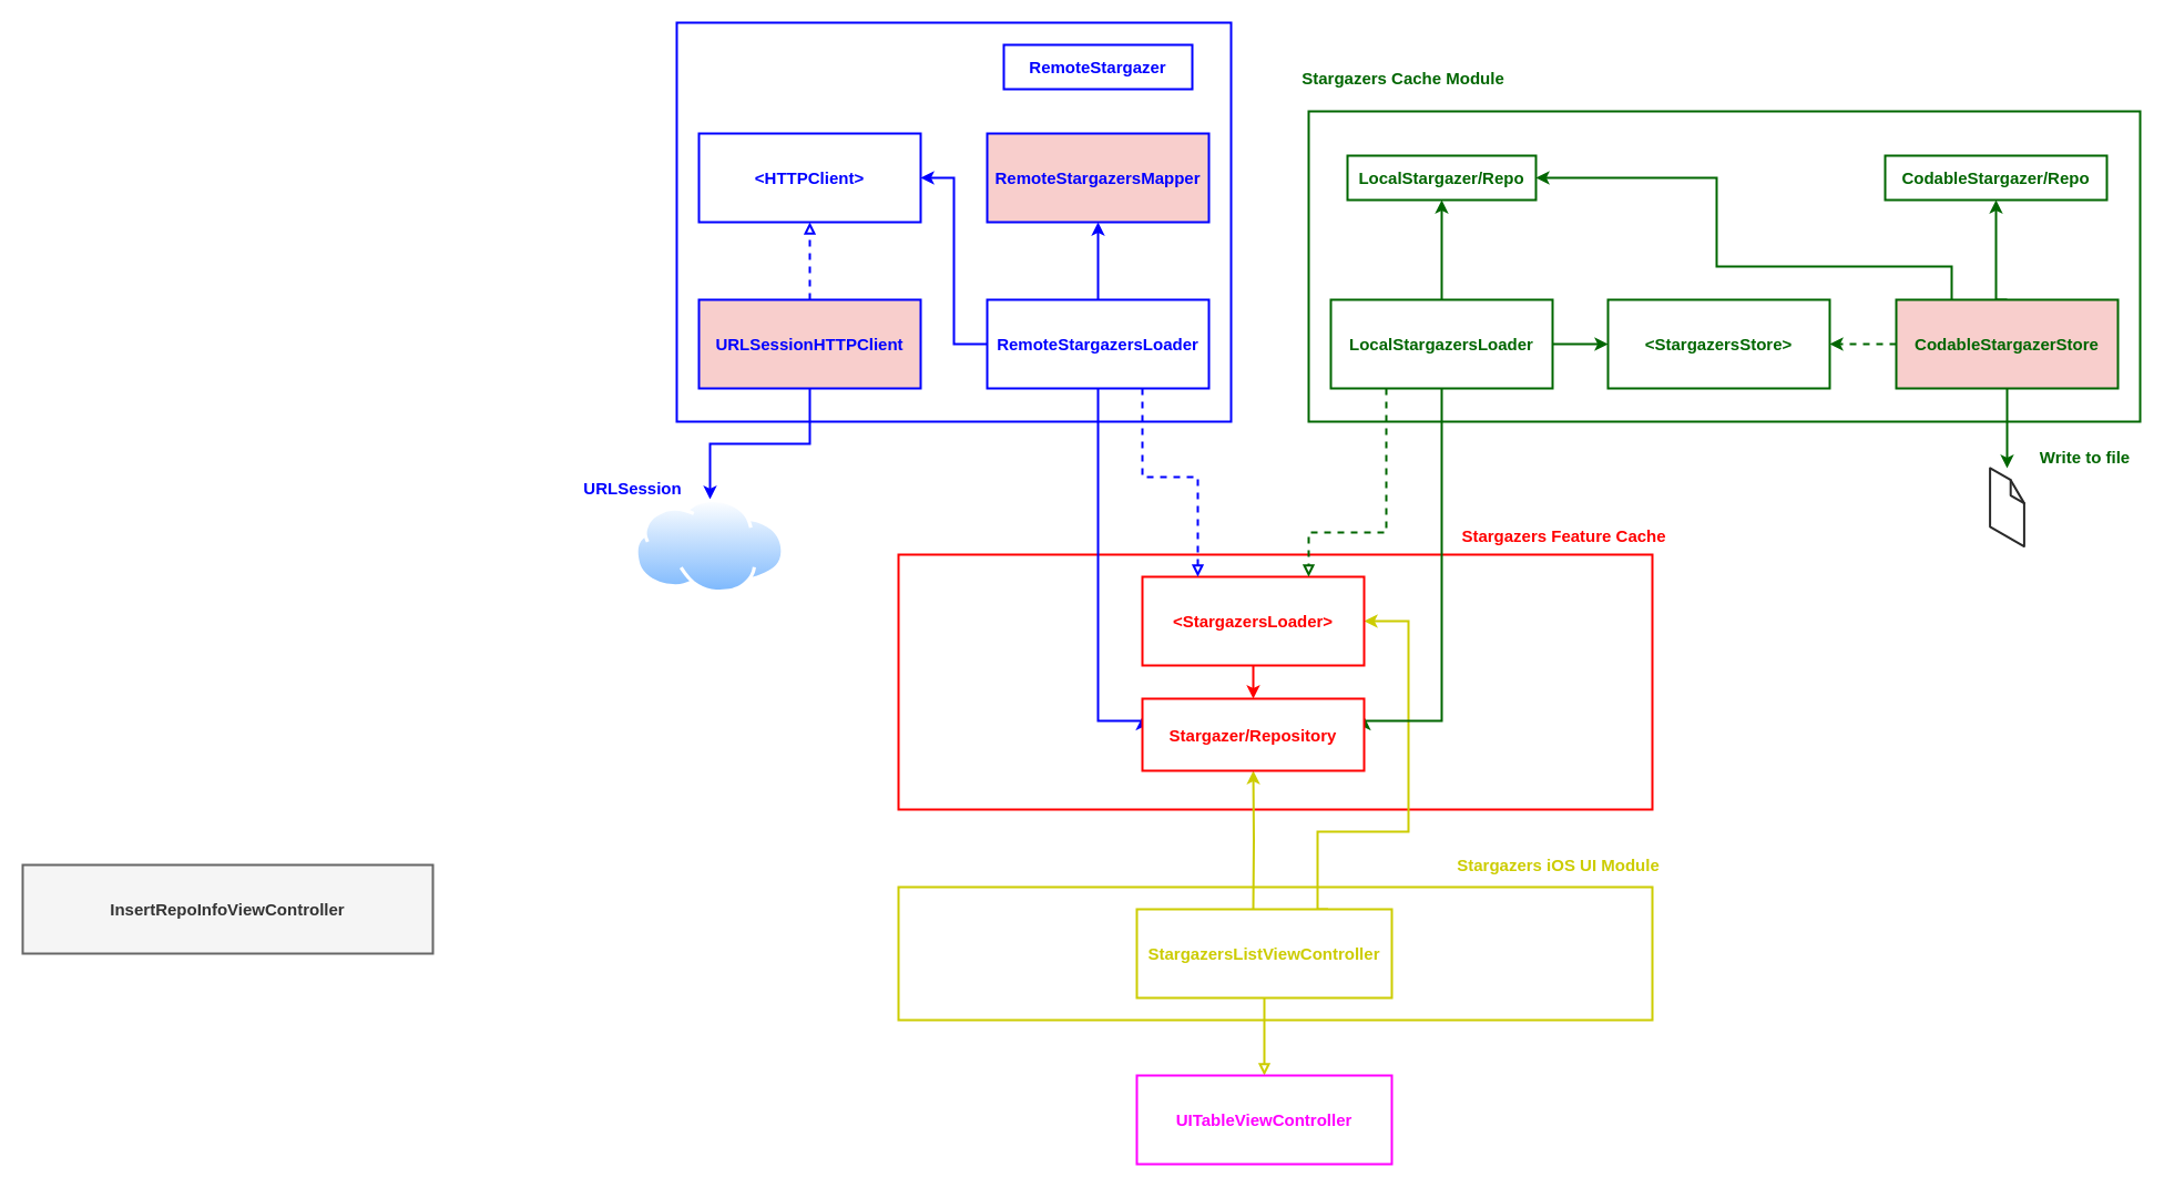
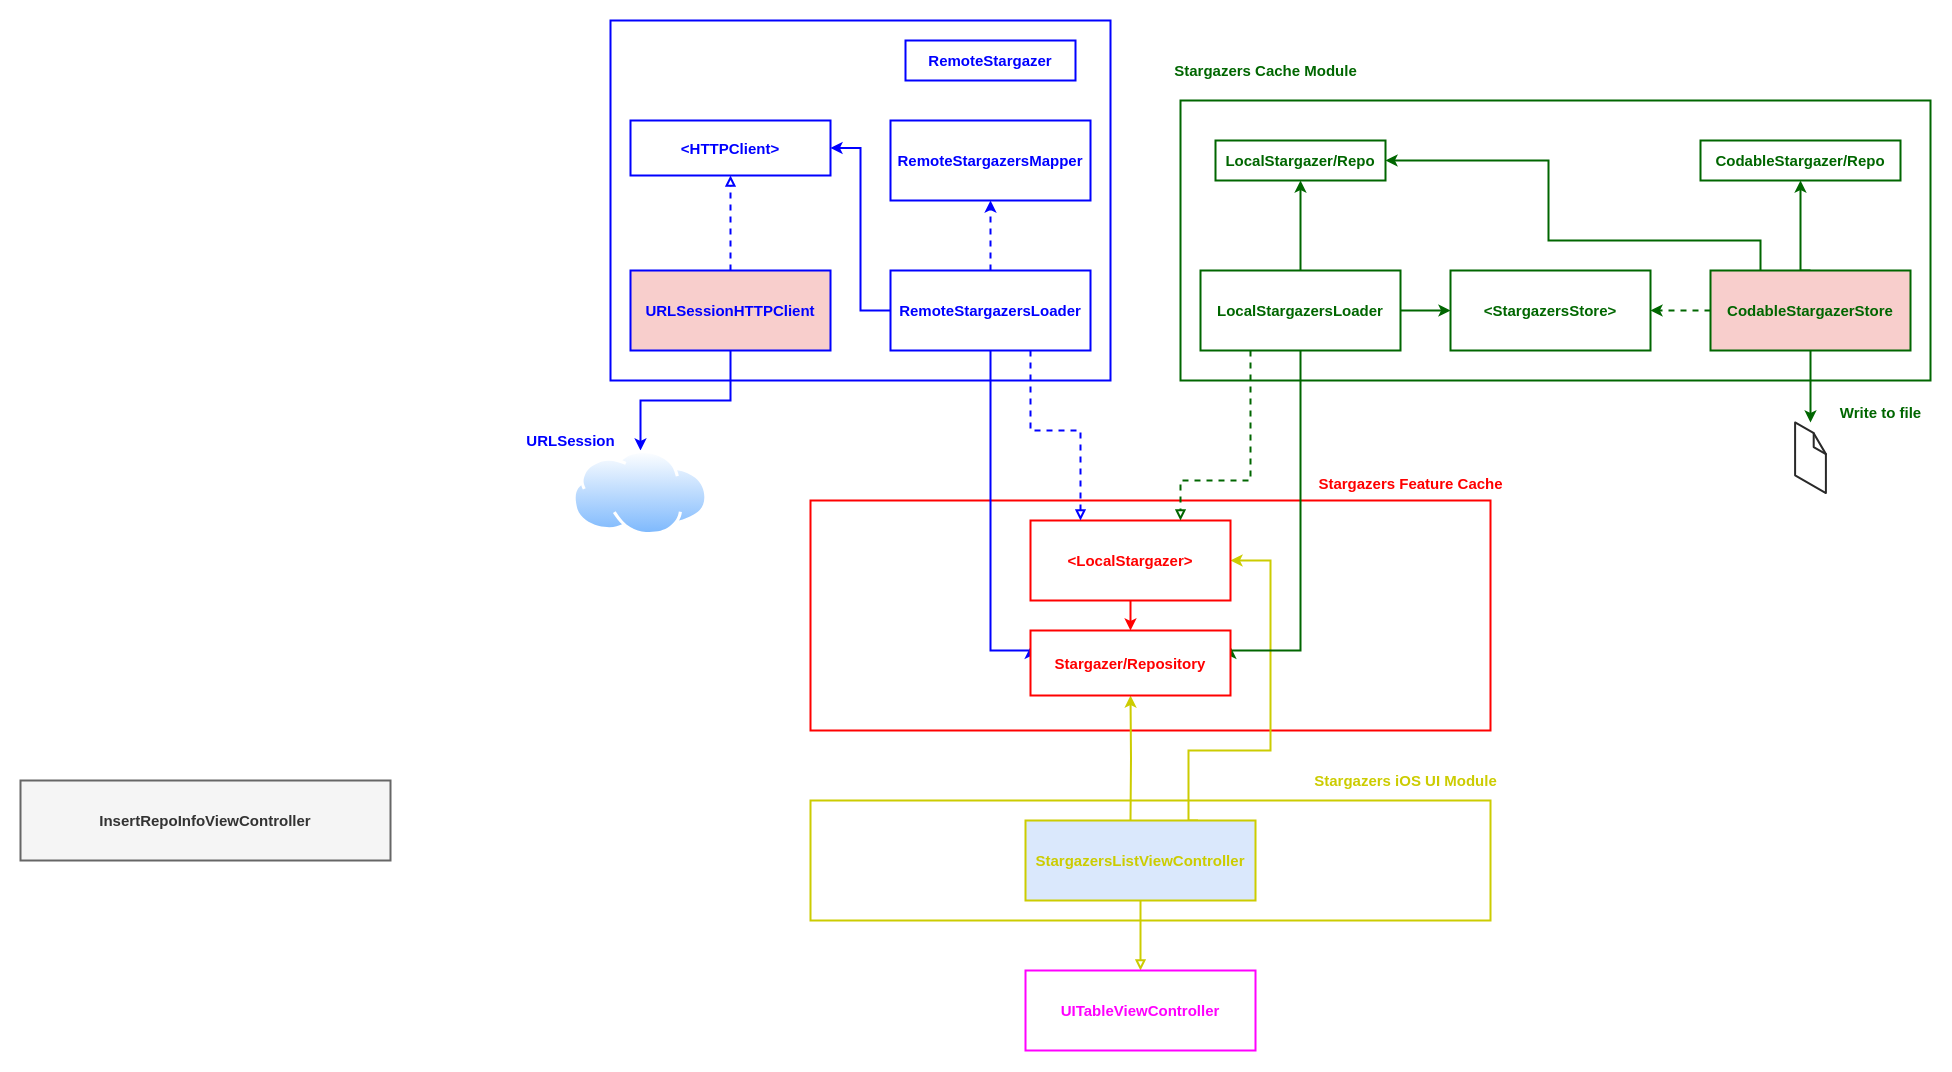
  <mxCell id="0" />
  <mxCell id="1" parent="0" />
  <mxCell id="2" value="" style="rounded=0;whiteSpace=wrap;html=1;fillColor=none;strokeWidth=2;strokeColor=#CCCC00;" vertex="1" parent="1"><mxGeometry x="810" y="800" width="680" height="120" as="geometry" /></mxCell>
  <mxCell id="3" value="" style="rounded=0;whiteSpace=wrap;html=1;fillColor=none;strokeWidth=2;strokeColor=#FF0000;" parent="1" vertex="1"><mxGeometry x="810" y="500" width="680" height="230" as="geometry" /></mxCell>
  <mxCell id="4" value="" style="rounded=0;whiteSpace=wrap;html=1;fillColor=none;strokeWidth=2;strokeColor=#0000FF;" parent="1" vertex="1"><mxGeometry x="610" y="20" width="500" height="360" as="geometry" /></mxCell>
  <mxCell id="5" style="edgeStyle=orthogonalEdgeStyle;rounded=0;orthogonalLoop=1;jettySize=auto;html=1;fontSize=12;strokeWidth=2;entryX=0.5;entryY=1;entryDx=0;entryDy=0;strokeColor=#CCCC00;" parent="1" target="32" edge="1"><mxGeometry relative="1" as="geometry"><mxPoint x="1130" y="810" as="targetPoint" /><mxPoint x="1130" y="820" as="sourcePoint" /></mxGeometry></mxCell>
  <mxCell id="6" style="edgeStyle=orthogonalEdgeStyle;rounded=0;orthogonalLoop=1;jettySize=auto;html=1;exitX=0.75;exitY=0;exitDx=0;exitDy=0;entryX=1;entryY=0.5;entryDx=0;entryDy=0;fontSize=12;fontColor=default;strokeColor=#CCCC00;strokeWidth=2;" edge="1" parent="1" source="8" target="10"><mxGeometry relative="1" as="geometry"><Array as="points"><mxPoint x="1188" y="750" /><mxPoint x="1270" y="750" /><mxPoint x="1270" y="560" /></Array></mxGeometry></mxCell>
  <mxCell id="7" style="edgeStyle=orthogonalEdgeStyle;rounded=0;orthogonalLoop=1;jettySize=auto;html=1;exitX=0.5;exitY=1;exitDx=0;exitDy=0;entryX=0.5;entryY=0;entryDx=0;entryDy=0;fontSize=12;fontColor=default;strokeColor=#CCCC00;strokeWidth=2;endArrow=block;endFill=0;" edge="1" parent="1" source="8" target="45"><mxGeometry relative="1" as="geometry" /></mxCell>
- <mxCell id="8" value="StargazersListViewController" style="rounded=0;whiteSpace=wrap;html=1;strokeWidth=2;fontSize=15;fontStyle=1;strokeColor=#CCCC00;labelBackgroundColor=none;fontColor=#CCCC00;" parent="1" vertex="1"><mxGeometry x="1025" y="820" width="230" height="80" as="geometry" /></mxCell>
+ <mxCell id="8" value="StargazersListViewController" style="rounded=0;whiteSpace=wrap;html=1;strokeWidth=2;fontSize=15;fontStyle=1;strokeColor=#CCCC00;labelBackgroundColor=none;fontColor=#CCCC00;fillColor=#dae8fc;" parent="1" vertex="1"><mxGeometry x="1025" y="820" width="230" height="80" as="geometry" /></mxCell>
  <mxCell id="9" style="edgeStyle=orthogonalEdgeStyle;rounded=0;orthogonalLoop=1;jettySize=auto;html=1;exitX=0.5;exitY=1;exitDx=0;exitDy=0;entryX=0.5;entryY=0;entryDx=0;entryDy=0;fontSize=11;fontColor=#006600;strokeWidth=2;strokeColor=#FF0000;" parent="1" source="10" target="32" edge="1"><mxGeometry relative="1" as="geometry"><Array as="points"><mxPoint x="1130" y="620" /><mxPoint x="1130" y="620" /></Array></mxGeometry></mxCell>
- <mxCell id="10" value="&amp;lt;StargazersLoader&amp;gt;" style="rounded=0;whiteSpace=wrap;html=1;fontSize=15;strokeWidth=2;fontStyle=1;strokeColor=#FF0000;fontColor=#FF0000;" parent="1" vertex="1"><mxGeometry x="1030" y="520" width="200" height="80" as="geometry" /></mxCell>
+ <mxCell id="10" value="&amp;lt;LocalStargazer&amp;gt;" style="rounded=0;whiteSpace=wrap;html=1;fontSize=15;strokeWidth=2;fontStyle=1;strokeColor=#FF0000;fontColor=#FF0000;" parent="1" vertex="1"><mxGeometry x="1030" y="520" width="200" height="80" as="geometry" /></mxCell>
  <mxCell id="11" style="edgeStyle=orthogonalEdgeStyle;rounded=0;orthogonalLoop=1;jettySize=auto;html=1;fontSize=12;dashed=1;endArrow=block;endFill=0;strokeWidth=2;strokeColor=#0000FF;entryX=0.25;entryY=0;entryDx=0;entryDy=0;" parent="1" source="15" target="10" edge="1"><mxGeometry relative="1" as="geometry"><Array as="points"><mxPoint x="1030" y="430" /><mxPoint x="1080" y="430" /></Array><mxPoint x="990" y="370" as="sourcePoint" /><mxPoint x="1130" y="430" as="targetPoint" /></mxGeometry></mxCell>
  <mxCell id="12" value="" style="edgeStyle=orthogonalEdgeStyle;rounded=0;orthogonalLoop=1;jettySize=auto;html=1;fontSize=15;fontColor=#0000FF;strokeWidth=2;strokeColor=#0000FF;entryX=1;entryY=0.5;entryDx=0;entryDy=0;" parent="1" source="15" target="19" edge="1"><mxGeometry relative="1" as="geometry" /></mxCell>
- <mxCell id="13" value="" style="edgeStyle=orthogonalEdgeStyle;rounded=0;orthogonalLoop=1;jettySize=auto;html=1;fontSize=15;fontColor=#0000FF;endArrow=classic;endFill=1;strokeColor=#0000FF;strokeWidth=2;" parent="1" source="15" target="20" edge="1"><mxGeometry relative="1" as="geometry" /></mxCell>
+ <mxCell id="13" value="" style="edgeStyle=orthogonalEdgeStyle;rounded=0;orthogonalLoop=1;jettySize=auto;html=1;fontSize=15;fontColor=#0000FF;endArrow=classic;endFill=1;strokeColor=#0000FF;strokeWidth=2;dashed=1;" parent="1" source="15" target="20" edge="1"><mxGeometry relative="1" as="geometry" /></mxCell>
  <mxCell id="14" style="edgeStyle=orthogonalEdgeStyle;rounded=0;orthogonalLoop=1;jettySize=auto;html=1;exitX=0.5;exitY=1;exitDx=0;exitDy=0;entryX=0;entryY=0.25;entryDx=0;entryDy=0;fontSize=11;fontColor=#006600;strokeWidth=2;strokeColor=#0000FF;" parent="1" source="15" target="32" edge="1"><mxGeometry relative="1" as="geometry"><Array as="points"><mxPoint x="990" y="650" /></Array></mxGeometry></mxCell>
  <mxCell id="15" value="RemoteStargazersLoader" style="rounded=0;whiteSpace=wrap;html=1;fontSize=15;strokeWidth=2;fontStyle=1;strokeColor=#0000FF;fontColor=#0000FF;" parent="1" vertex="1"><mxGeometry x="890" y="270" width="200" height="80" as="geometry" /></mxCell>
  <mxCell id="16" value="InsertRepoInfoViewController" style="rounded=0;whiteSpace=wrap;html=1;strokeWidth=2;fontSize=15;fontStyle=1;strokeColor=#666666;fontColor=#333333;fillColor=#f5f5f5;" parent="1" vertex="1"><mxGeometry x="20" y="780" width="370" height="80" as="geometry" /></mxCell>
  <mxCell id="17" value="" style="rounded=0;whiteSpace=wrap;html=1;fontSize=15;strokeWidth=2;fontStyle=1;fillColor=none;strokeColor=#006600;" parent="1" vertex="1"><mxGeometry x="1180" y="100" width="750" height="280" as="geometry" /></mxCell>
  <mxCell id="18" style="edgeStyle=orthogonalEdgeStyle;rounded=0;orthogonalLoop=1;jettySize=auto;html=1;exitX=0.25;exitY=1;exitDx=0;exitDy=0;strokeWidth=2;dashed=1;endArrow=block;endFill=0;strokeColor=#006600;" parent="1" source="30" edge="1"><mxGeometry relative="1" as="geometry"><mxPoint x="1180" y="520" as="targetPoint" /><Array as="points"><mxPoint x="1250" y="480" /><mxPoint x="1180" y="480" /></Array></mxGeometry></mxCell>
- <mxCell id="19" value="&amp;lt;HTTPClient&amp;gt;" style="rounded=0;whiteSpace=wrap;html=1;fontSize=15;strokeWidth=2;fontStyle=1;strokeColor=#0000FF;fontColor=#0000FF;" parent="1" vertex="1"><mxGeometry x="630" y="120" width="200" height="80" as="geometry" /></mxCell>
- <mxCell id="20" value="RemoteStargazersMapper" style="rounded=0;whiteSpace=wrap;html=1;fontSize=15;strokeWidth=2;fontStyle=1;strokeColor=#0000FF;fontColor=#0000FF;fillColor=#f8cecc;" parent="1" vertex="1"><mxGeometry x="890" y="120" width="200" height="80" as="geometry" /></mxCell>
+ <mxCell id="19" value="&amp;lt;HTTPClient&amp;gt;" style="rounded=0;whiteSpace=wrap;html=1;fontSize=15;strokeWidth=2;fontStyle=1;strokeColor=#0000FF;fontColor=#0000FF;" parent="1" vertex="1"><mxGeometry x="630" y="120" width="200" height="55" as="geometry" /></mxCell>
+ <mxCell id="20" value="RemoteStargazersMapper" style="rounded=0;whiteSpace=wrap;html=1;fontSize=15;strokeWidth=2;fontStyle=1;strokeColor=#0000FF;fontColor=#0000FF;" parent="1" vertex="1"><mxGeometry x="890" y="120" width="200" height="80" as="geometry" /></mxCell>
  <mxCell id="21" value="Stargazers Feature Cache" style="text;html=1;align=center;verticalAlign=middle;resizable=0;points=[];autosize=1;strokeColor=none;fontSize=15;fontStyle=1;fontColor=#FF0000;" parent="1" vertex="1"><mxGeometry x="1305" y="472.53" width="210" height="20" as="geometry" /></mxCell>
  <mxCell id="22" value="" style="edgeStyle=orthogonalEdgeStyle;rounded=0;orthogonalLoop=1;jettySize=auto;html=1;strokeWidth=2;strokeColor=#0000FF;dashed=1;endArrow=block;endFill=0;" parent="1" source="24" target="19" edge="1"><mxGeometry relative="1" as="geometry" /></mxCell>
  <mxCell id="23" value="" style="edgeStyle=orthogonalEdgeStyle;rounded=0;orthogonalLoop=1;jettySize=auto;html=1;endArrow=classic;endFill=1;strokeWidth=2;strokeColor=#0000FF;" parent="1" source="24" target="25" edge="1"><mxGeometry relative="1" as="geometry" /></mxCell>
  <mxCell id="24" value="URLSessionHTTPClient" style="rounded=0;whiteSpace=wrap;html=1;fontSize=15;strokeWidth=2;fontStyle=1;strokeColor=#0000FF;fontColor=#0000FF;fillColor=#f8cecc;" parent="1" vertex="1"><mxGeometry x="630" y="270" width="200" height="80" as="geometry" /></mxCell>
  <mxCell id="25" value="" style="aspect=fixed;perimeter=ellipsePerimeter;html=1;align=center;shadow=0;dashed=0;spacingTop=3;image;image=img/lib/active_directory/internet_cloud.svg;" parent="1" vertex="1"><mxGeometry x="572.5" y="450" width="135" height="85.05" as="geometry" /></mxCell>
  <mxCell id="26" value="URLSession" style="text;html=1;align=center;verticalAlign=middle;resizable=0;points=[];autosize=1;strokeColor=none;fontSize=15;fontStyle=1;fontColor=#0000FF;" parent="1" vertex="1"><mxGeometry x="520" y="430" width="100" height="20" as="geometry" /></mxCell>
  <mxCell id="27" style="edgeStyle=orthogonalEdgeStyle;rounded=0;orthogonalLoop=1;jettySize=auto;html=1;exitX=1;exitY=0.5;exitDx=0;exitDy=0;entryX=0;entryY=0.5;entryDx=0;entryDy=0;fontColor=#006600;strokeColor=#006600;fontSize=11;strokeWidth=2;" parent="1" source="30" target="31" edge="1"><mxGeometry relative="1" as="geometry" /></mxCell>
  <mxCell id="28" style="edgeStyle=orthogonalEdgeStyle;rounded=0;orthogonalLoop=1;jettySize=auto;html=1;exitX=0.5;exitY=0;exitDx=0;exitDy=0;entryX=0.5;entryY=1;entryDx=0;entryDy=0;fontSize=11;fontColor=#006600;strokeColor=#006600;strokeWidth=2;" parent="1" source="30" target="33" edge="1"><mxGeometry relative="1" as="geometry"><Array as="points"><mxPoint x="1300" y="220" /><mxPoint x="1300" y="220" /></Array></mxGeometry></mxCell>
  <mxCell id="29" style="edgeStyle=orthogonalEdgeStyle;rounded=0;orthogonalLoop=1;jettySize=auto;html=1;exitX=0.5;exitY=1;exitDx=0;exitDy=0;entryX=1;entryY=0.25;entryDx=0;entryDy=0;fontSize=12;fontColor=#006600;strokeWidth=2;strokeColor=#006600;" parent="1" source="30" target="32" edge="1"><mxGeometry relative="1" as="geometry"><Array as="points"><mxPoint x="1300" y="650" /></Array></mxGeometry></mxCell>
  <mxCell id="30" value="LocalStargazersLoader" style="rounded=0;whiteSpace=wrap;html=1;fontSize=15;strokeWidth=2;fontStyle=1;strokeColor=#006600;fontColor=#006600;" parent="1" vertex="1"><mxGeometry x="1200" y="270" width="200" height="80" as="geometry" /></mxCell>
  <mxCell id="31" value="&amp;lt;StargazersStore&amp;gt;" style="rounded=0;whiteSpace=wrap;html=1;fontSize=15;strokeWidth=2;fontStyle=1;strokeColor=#006600;fontColor=#006600;" parent="1" vertex="1"><mxGeometry x="1450" y="270" width="200" height="80" as="geometry" /></mxCell>
  <mxCell id="32" value="Stargazer/Repository" style="rounded=0;whiteSpace=wrap;html=1;fontSize=15;strokeWidth=2;fontStyle=1;strokeColor=#FF0000;fontColor=#FF0000;" parent="1" vertex="1"><mxGeometry x="1030" y="630" width="200" height="65" as="geometry" /></mxCell>
  <mxCell id="33" value="LocalStargazer/Repo" style="rounded=0;whiteSpace=wrap;html=1;fontSize=15;strokeWidth=2;fontStyle=1;strokeColor=#006600;fontColor=#006600;" parent="1" vertex="1"><mxGeometry x="1215" y="140" width="170" height="40" as="geometry" /></mxCell>
  <mxCell id="34" value="Stargazers Cache Module" style="text;html=1;align=center;verticalAlign=middle;resizable=0;points=[];autosize=1;strokeColor=none;fontSize=15;fontStyle=1;fontColor=#006600;" parent="1" vertex="1"><mxGeometry x="1165" y="60" width="200" height="20" as="geometry" /></mxCell>
  <mxCell id="35" value="" style="edgeStyle=orthogonalEdgeStyle;rounded=0;orthogonalLoop=1;jettySize=auto;html=1;strokeColor=#006600;fontColor=#006600;strokeWidth=2;dashed=1;" edge="1" parent="1" source="39" target="31"><mxGeometry relative="1" as="geometry" /></mxCell>
  <mxCell id="36" style="edgeStyle=orthogonalEdgeStyle;rounded=0;orthogonalLoop=1;jettySize=auto;html=1;exitX=0.25;exitY=0;exitDx=0;exitDy=0;entryX=1;entryY=0.5;entryDx=0;entryDy=0;strokeColor=#006600;fontColor=#006600;strokeWidth=2;" edge="1" parent="1" source="39" target="33"><mxGeometry relative="1" as="geometry"><Array as="points"><mxPoint x="1760" y="240" /><mxPoint x="1548" y="240" /><mxPoint x="1548" y="160" /></Array></mxGeometry></mxCell>
  <mxCell id="37" style="edgeStyle=orthogonalEdgeStyle;rounded=0;orthogonalLoop=1;jettySize=auto;html=1;exitX=0.5;exitY=0;exitDx=0;exitDy=0;entryX=0.5;entryY=1;entryDx=0;entryDy=0;strokeColor=#006600;fontColor=#006600;strokeWidth=2;" edge="1" parent="1" source="39" target="40"><mxGeometry relative="1" as="geometry"><Array as="points"><mxPoint x="1800" y="270" /></Array></mxGeometry></mxCell>
  <mxCell id="38" style="edgeStyle=orthogonalEdgeStyle;rounded=0;orthogonalLoop=1;jettySize=auto;html=1;exitX=0.5;exitY=1;exitDx=0;exitDy=0;strokeColor=#006600;fontColor=#006600;strokeWidth=2;" edge="1" parent="1" source="39" target="42"><mxGeometry relative="1" as="geometry" /></mxCell>
  <mxCell id="39" value="CodableStargazerStore" style="rounded=0;whiteSpace=wrap;html=1;fontSize=15;strokeWidth=2;fontStyle=1;strokeColor=#006600;fontColor=#006600;fillColor=#f8cecc;" vertex="1" parent="1"><mxGeometry x="1710" y="270" width="200" height="80" as="geometry" /></mxCell>
  <mxCell id="40" value="CodableStargazer/Repo" style="rounded=0;whiteSpace=wrap;html=1;fontSize=15;strokeWidth=2;fontStyle=1;strokeColor=#006600;fontColor=#006600;" vertex="1" parent="1"><mxGeometry x="1700" y="140" width="200" height="40" as="geometry" /></mxCell>
  <mxCell id="41" value="RemoteStargazer" style="rounded=0;whiteSpace=wrap;html=1;fontSize=15;strokeWidth=2;fontStyle=1;strokeColor=#0000FF;fontColor=#0000FF;" vertex="1" parent="1"><mxGeometry x="905" y="40" width="170" height="40" as="geometry" /></mxCell>
  <mxCell id="42" value="" style="verticalLabelPosition=bottom;html=1;verticalAlign=top;strokeWidth=1;align=center;outlineConnect=0;dashed=0;outlineConnect=0;shape=mxgraph.aws3d.file;aspect=fixed;strokeColor=#292929;" vertex="1" parent="1"><mxGeometry x="1794.6" y="421.93" width="30.8" height="70.6" as="geometry" /></mxCell>
  <mxCell id="43" value="Write to file" style="text;html=1;align=center;verticalAlign=middle;resizable=0;points=[];autosize=1;strokeColor=none;fillColor=none;fontSize=15;fontColor=#006600;fontStyle=1;" vertex="1" parent="1"><mxGeometry x="1830" y="401.93" width="100" height="20" as="geometry" /></mxCell>
  <mxCell id="44" value="Stargazers iOS UI Module" style="text;html=1;align=center;verticalAlign=middle;resizable=0;points=[];autosize=1;strokeColor=none;fontSize=15;fontStyle=1;fontColor=#CCCC00;" vertex="1" parent="1"><mxGeometry x="1305" y="770" width="200" height="20" as="geometry" /></mxCell>
  <mxCell id="45" value="UITableViewController" style="rounded=0;whiteSpace=wrap;html=1;strokeWidth=2;fontSize=15;fontStyle=1;strokeColor=#FF00FF;labelBackgroundColor=none;fontColor=#FF00FF;" vertex="1" parent="1"><mxGeometry x="1025" y="970" width="230" height="80" as="geometry" /></mxCell>
